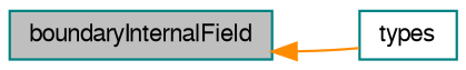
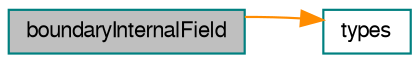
  digraph {
    rankdir=LR
    node [color=teal fontname=FreeSans fontsize=10 shape=record]
    n1 [fillcolor=grey75 fontcolor=black height=0.2 label=boundaryInternalField style=filled width=0.4]
    n2 [height=0.2 label=types width=0.4]
-   n1 -> n2 [color=darkorange dir=back fontname=FreeSans fontsize=10 labelfontname=FreeSans labelfontsize=10 style=solid]
+   n2 -> n1 [color=darkorange dir=back fontname=FreeSans fontsize=10 labelfontname=FreeSans labelfontsize=10 style=solid]
  }
